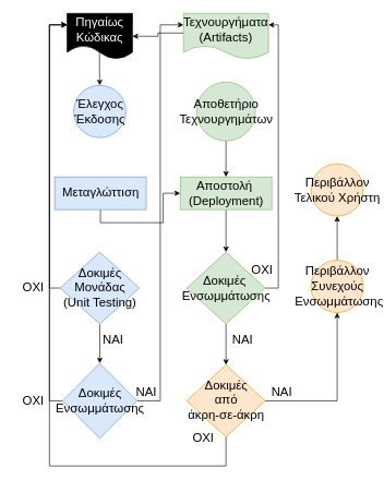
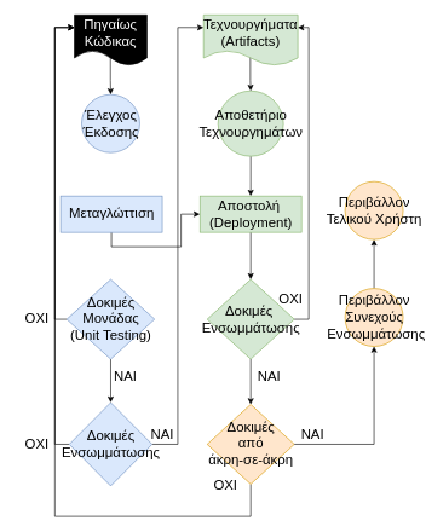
  <mxCell id="0" />
  <mxCell id="1" parent="0" />
  <mxCell id="2" style="edgeStyle=orthogonalEdgeStyle;rounded=0;orthogonalLoop=1;jettySize=auto;html=1;exitX=0.504;exitY=0.143;exitDx=0;exitDy=0;entryX=0.5;entryY=0;entryDx=0;entryDy=0;fontColor=#FFFFFF;exitPerimeter=0;fontSize=19;" parent="1" source="4" target="5" edge="1"><mxGeometry relative="1" as="geometry" /></mxCell>
- <mxCell id="3" style="edgeStyle=orthogonalEdgeStyle;rounded=0;orthogonalLoop=1;jettySize=auto;html=1;exitX=0.504;exitY=0.429;exitDx=0;exitDy=0;fontColor=#FFFFFF;exitPerimeter=0;fontSize=19;" parent="1" source="14" target="4" edge="1"><mxGeometry relative="1" as="geometry" /></mxCell>
+ <mxCell id="3" style="edgeStyle=orthogonalEdgeStyle;rounded=0;orthogonalLoop=1;jettySize=auto;html=1;exitX=0.504;exitY=0.429;exitDx=0;exitDy=0;entryX=0.5;entryY=0;entryDx=0;entryDy=0;fontColor=#FFFFFF;exitPerimeter=0;fontSize=19;" parent="1" source="14" target="16" edge="1"><mxGeometry relative="1" as="geometry" /></mxCell>
  <mxCell id="4" value="Πηγαίως Κώδικας" style="shape=document;whiteSpace=wrap;html=1;boundedLbl=1;dashed=0;flipH=1;fillColor=#000000;fontColor=#FFFFFF;fontSize=19;" parent="1" vertex="1"><mxGeometry x="102" y="20" width="100" height="70" as="geometry" /></mxCell>
  <mxCell id="5" value="Έλεγχος &lt;br style=&quot;font-size: 19px;&quot;&gt;Έκδοσης" style="shape=ellipse;html=1;dashed=0;whitespace=wrap;aspect=fixed;perimeter=ellipsePerimeter;fillColor=#dae8fc;strokeColor=#6c8ebf;fontSize=19;" parent="1" vertex="1"><mxGeometry x="112" y="130" width="80" height="80" as="geometry" /></mxCell>
  <mxCell id="6" style="edgeStyle=orthogonalEdgeStyle;rounded=0;orthogonalLoop=1;jettySize=auto;html=1;exitX=0.5;exitY=1;exitDx=0;exitDy=0;fontColor=#FFFFFF;fontSize=19;" parent="1" source="7" target="18" edge="1"><mxGeometry relative="1" as="geometry" /></mxCell>
  <mxCell id="7" value="Μεταγλώττιση" style="html=1;dashed=0;whitespace=wrap;fillColor=#dae8fc;strokeColor=#6c8ebf;fontSize=19;" parent="1" vertex="1"><mxGeometry x="83" y="270" width="140" height="50" as="geometry" /></mxCell>
  <mxCell id="8" style="edgeStyle=orthogonalEdgeStyle;rounded=0;orthogonalLoop=1;jettySize=auto;html=1;exitX=0.5;exitY=1;exitDx=0;exitDy=0;entryX=0.5;entryY=0;entryDx=0;entryDy=0;fontColor=#FFFFFF;fontSize=19;" parent="1" source="10" target="13" edge="1"><mxGeometry relative="1" as="geometry" /></mxCell>
  <mxCell id="9" style="edgeStyle=orthogonalEdgeStyle;rounded=0;orthogonalLoop=1;jettySize=auto;html=1;exitX=0;exitY=0.5;exitDx=0;exitDy=0;entryX=0;entryY=0.25;entryDx=0;entryDy=0;fontColor=#FFFFFF;fontSize=19;" parent="1" source="10" target="4" edge="1"><mxGeometry relative="1" as="geometry"><Array as="points"><mxPoint x="75" y="440" /><mxPoint x="75" y="38" /></Array></mxGeometry></mxCell>
  <mxCell id="10" value="Δοκιμές&lt;br style=&quot;font-size: 19px;&quot;&gt;Μονάδας&lt;br style=&quot;font-size: 19px;&quot;&gt;(Unit Testing)" style="shape=rhombus;html=1;dashed=0;whitespace=wrap;perimeter=rhombusPerimeter;fillColor=#dae8fc;strokeColor=#6c8ebf;fontSize=19;" parent="1" vertex="1"><mxGeometry x="91.5" y="385" width="121" height="110" as="geometry" /></mxCell>
  <mxCell id="11" style="edgeStyle=orthogonalEdgeStyle;rounded=0;orthogonalLoop=1;jettySize=auto;html=1;exitX=1;exitY=0.5;exitDx=0;exitDy=0;entryX=0;entryY=0.25;entryDx=0;entryDy=0;fontColor=#FFFFFF;fontSize=19;" parent="1" source="13" target="14" edge="1"><mxGeometry relative="1" as="geometry" /></mxCell>
  <mxCell id="12" style="edgeStyle=orthogonalEdgeStyle;rounded=0;orthogonalLoop=1;jettySize=auto;html=1;exitX=0;exitY=0.5;exitDx=0;exitDy=0;entryX=0;entryY=0.25;entryDx=0;entryDy=0;fontColor=#FFFFFF;fontSize=19;" parent="1" source="13" target="4" edge="1"><mxGeometry relative="1" as="geometry" /></mxCell>
  <mxCell id="13" value="Δοκιμές&lt;br style=&quot;font-size: 19px;&quot;&gt;Ενσωμμάτωσης" style="shape=rhombus;html=1;dashed=0;whitespace=wrap;perimeter=rhombusPerimeter;fillColor=#dae8fc;strokeColor=#6c8ebf;fontSize=19;" parent="1" vertex="1"><mxGeometry x="95" y="555" width="114" height="115" as="geometry" /></mxCell>
  <mxCell id="14" value="Τεχνουργήματα&lt;br style=&quot;font-size: 19px;&quot;&gt;(Artifacts)" style="shape=document;whiteSpace=wrap;html=1;boundedLbl=1;dashed=0;flipH=1;fillColor=#d5e8d4;strokeColor=#82b366;fontSize=19;" parent="1" vertex="1"><mxGeometry x="280" y="20" width="130" height="70" as="geometry" /></mxCell>
  <mxCell id="15" style="edgeStyle=orthogonalEdgeStyle;rounded=0;orthogonalLoop=1;jettySize=auto;html=1;exitX=0.5;exitY=1;exitDx=0;exitDy=0;entryX=0.5;entryY=0;entryDx=0;entryDy=0;fontColor=#FFFFFF;fontSize=19;" parent="1" source="16" target="18" edge="1"><mxGeometry relative="1" as="geometry" /></mxCell>
  <mxCell id="16" value="Αποθετήριο&lt;br style=&quot;font-size: 19px;&quot;&gt;Τεχνουργημάτων" style="shape=ellipse;html=1;dashed=0;whitespace=wrap;aspect=fixed;perimeter=ellipsePerimeter;fillColor=#d5e8d4;strokeColor=#82b366;fontSize=19;" parent="1" vertex="1"><mxGeometry x="300" y="125" width="90" height="90" as="geometry" /></mxCell>
  <mxCell id="17" style="edgeStyle=orthogonalEdgeStyle;rounded=0;orthogonalLoop=1;jettySize=auto;html=1;exitX=0.5;exitY=1;exitDx=0;exitDy=0;entryX=0.5;entryY=0;entryDx=0;entryDy=0;fontColor=#FFFFFF;fontSize=19;" parent="1" source="18" target="24" edge="1"><mxGeometry relative="1" as="geometry" /></mxCell>
  <mxCell id="18" value="Αποστολή&amp;nbsp;&lt;br style=&quot;font-size: 19px;&quot;&gt;(Deployment)" style="html=1;dashed=0;whitespace=wrap;fillColor=#d5e8d4;strokeColor=#82b366;fontSize=19;" parent="1" vertex="1"><mxGeometry x="275" y="270" width="140" height="50" as="geometry" /></mxCell>
  <mxCell id="19" style="edgeStyle=orthogonalEdgeStyle;rounded=0;orthogonalLoop=1;jettySize=auto;html=1;exitX=0.5;exitY=0;exitDx=0;exitDy=0;entryX=0.5;entryY=1;entryDx=0;entryDy=0;fontColor=#FFFFFF;fontSize=19;" parent="1" source="20" target="21" edge="1"><mxGeometry relative="1" as="geometry" /></mxCell>
  <mxCell id="20" value="Περιβάλλον&lt;br style=&quot;font-size: 19px;&quot;&gt;Συνεχούς&lt;br&gt;&amp;nbsp;Ενσωμμάτωσης" style="shape=ellipse;html=1;dashed=0;whitespace=wrap;aspect=fixed;perimeter=ellipsePerimeter;flipH=1;fillColor=#ffe6cc;strokeColor=#d79b00;fontSize=19;" parent="1" vertex="1"><mxGeometry x="475" y="397.5" width="80" height="80" as="geometry" /></mxCell>
  <mxCell id="21" value="Περιβάλλον&lt;br style=&quot;font-size: 19px;&quot;&gt;Τελικού Χρήστη" style="shape=ellipse;html=1;dashed=0;whitespace=wrap;aspect=fixed;perimeter=ellipsePerimeter;flipH=1;fillColor=#ffe6cc;strokeColor=#d79b00;fontSize=19;" parent="1" vertex="1"><mxGeometry x="475" y="250" width="80" height="80" as="geometry" /></mxCell>
  <mxCell id="22" style="edgeStyle=orthogonalEdgeStyle;rounded=0;orthogonalLoop=1;jettySize=auto;html=1;exitX=1;exitY=0.5;exitDx=0;exitDy=0;entryX=1;entryY=0.25;entryDx=0;entryDy=0;fontColor=#FFFFFF;fontSize=19;" parent="1" source="24" target="14" edge="1"><mxGeometry relative="1" as="geometry" /></mxCell>
  <mxCell id="23" style="edgeStyle=orthogonalEdgeStyle;rounded=0;orthogonalLoop=1;jettySize=auto;html=1;exitX=0.5;exitY=1;exitDx=0;exitDy=0;entryX=0.5;entryY=0;entryDx=0;entryDy=0;fontColor=#FFFFFF;fontSize=19;" parent="1" source="24" target="27" edge="1"><mxGeometry relative="1" as="geometry" /></mxCell>
  <mxCell id="24" value="Δοκιμές&amp;nbsp;&lt;br style=&quot;font-size: 19px;&quot;&gt;Ενσωμμάτωσης" style="shape=rhombus;html=1;dashed=0;whitespace=wrap;perimeter=rhombusPerimeter;flipH=1;fillColor=#d5e8d4;strokeColor=#82b366;fontSize=19;" parent="1" vertex="1"><mxGeometry x="285" y="385" width="120" height="110" as="geometry" /></mxCell>
  <mxCell id="25" style="edgeStyle=orthogonalEdgeStyle;rounded=0;orthogonalLoop=1;jettySize=auto;html=1;exitX=1;exitY=0.5;exitDx=0;exitDy=0;entryX=0.5;entryY=1;entryDx=0;entryDy=0;fontColor=#FFFFFF;fontSize=19;" parent="1" source="27" target="20" edge="1"><mxGeometry relative="1" as="geometry" /></mxCell>
  <mxCell id="26" style="edgeStyle=orthogonalEdgeStyle;rounded=0;orthogonalLoop=1;jettySize=auto;html=1;exitX=0.5;exitY=1;exitDx=0;exitDy=0;fontColor=#FFFFFF;entryX=0;entryY=0.25;entryDx=0;entryDy=0;fontSize=19;" parent="1" source="27" target="4" edge="1"><mxGeometry relative="1" as="geometry"><mxPoint x="95" y="30.588" as="targetPoint" /><Array as="points"><mxPoint x="345" y="712" /><mxPoint x="75" y="712" /><mxPoint x="75" y="38" /></Array></mxGeometry></mxCell>
  <mxCell id="27" value="Δοκιμές&lt;br style=&quot;font-size: 19px;&quot;&gt;από&lt;br style=&quot;font-size: 19px;&quot;&gt;άκρη-σε-άκρη" style="shape=rhombus;html=1;dashed=0;whitespace=wrap;perimeter=rhombusPerimeter;flipH=1;fillColor=#ffe6cc;strokeColor=#d79b00;fontSize=19;" parent="1" vertex="1"><mxGeometry x="285" y="557.49" width="120" height="110.01" as="geometry" /></mxCell>
  <mxCell id="28" value="&lt;font color=&quot;#000000&quot; style=&quot;font-size: 19px;&quot;&gt;ΝΑΙ&lt;/font&gt;" style="text;html=1;align=center;verticalAlign=middle;resizable=0;points=[];autosize=1;strokeColor=none;fillColor=none;fontColor=#FFFFFF;fontSize=19;" parent="1" vertex="1"><mxGeometry x="142" y="500" width="60" height="40" as="geometry" /></mxCell>
  <mxCell id="29" value="&lt;font color=&quot;#000000&quot; style=&quot;font-size: 19px;&quot;&gt;ΟΧΙ&lt;/font&gt;" style="text;html=1;align=center;verticalAlign=middle;resizable=0;points=[];autosize=1;strokeColor=none;fillColor=none;fontColor=#FFFFFF;fontSize=19;" parent="1" vertex="1"><mxGeometry x="20" y="420" width="60" height="40" as="geometry" /></mxCell>
  <mxCell id="30" value="&lt;font color=&quot;#000000&quot; style=&quot;font-size: 19px;&quot;&gt;ΟΧΙ&lt;/font&gt;" style="text;html=1;align=center;verticalAlign=middle;resizable=0;points=[];autosize=1;strokeColor=none;fillColor=none;fontColor=#FFFFFF;fontSize=19;" parent="1" vertex="1"><mxGeometry x="20" y="592.5" width="60" height="40" as="geometry" /></mxCell>
  <mxCell id="31" value="&lt;font color=&quot;#000000&quot; style=&quot;font-size: 19px;&quot;&gt;ΝΑΙ&lt;/font&gt;" style="text;html=1;align=center;verticalAlign=middle;resizable=0;points=[];autosize=1;strokeColor=none;fillColor=none;fontColor=#FFFFFF;fontSize=19;" parent="1" vertex="1"><mxGeometry x="193" y="579" width="60" height="40" as="geometry" /></mxCell>
  <mxCell id="32" value="&lt;font color=&quot;#000000&quot; style=&quot;font-size: 19px;&quot;&gt;ΝΑΙ&lt;/font&gt;" style="text;html=1;align=center;verticalAlign=middle;resizable=0;points=[];autosize=1;strokeColor=none;fillColor=none;fontColor=#FFFFFF;fontSize=19;" parent="1" vertex="1"><mxGeometry x="400" y="580" width="60" height="40" as="geometry" /></mxCell>
  <mxCell id="33" value="&lt;font color=&quot;#000000&quot; style=&quot;font-size: 19px;&quot;&gt;ΟΧΙ&lt;/font&gt;" style="text;html=1;align=center;verticalAlign=middle;resizable=0;points=[];autosize=1;strokeColor=none;fillColor=none;fontColor=#FFFFFF;fontSize=19;" parent="1" vertex="1"><mxGeometry x="280" y="650" width="60" height="40" as="geometry" /></mxCell>
  <mxCell id="34" value="&lt;font color=&quot;#000000&quot; style=&quot;font-size: 19px;&quot;&gt;ΝΑΙ&lt;/font&gt;" style="text;html=1;align=center;verticalAlign=middle;resizable=0;points=[];autosize=1;strokeColor=none;fillColor=none;fontColor=#FFFFFF;fontSize=19;" parent="1" vertex="1"><mxGeometry x="340" y="500" width="60" height="40" as="geometry" /></mxCell>
  <mxCell id="35" value="&lt;font color=&quot;#000000&quot; style=&quot;font-size: 19px;&quot;&gt;ΟΧΙ&lt;/font&gt;" style="text;html=1;align=center;verticalAlign=middle;resizable=0;points=[];autosize=1;strokeColor=none;fillColor=none;fontColor=#FFFFFF;fontSize=19;" parent="1" vertex="1"><mxGeometry x="370" y="392.5" width="60" height="40" as="geometry" /></mxCell>
